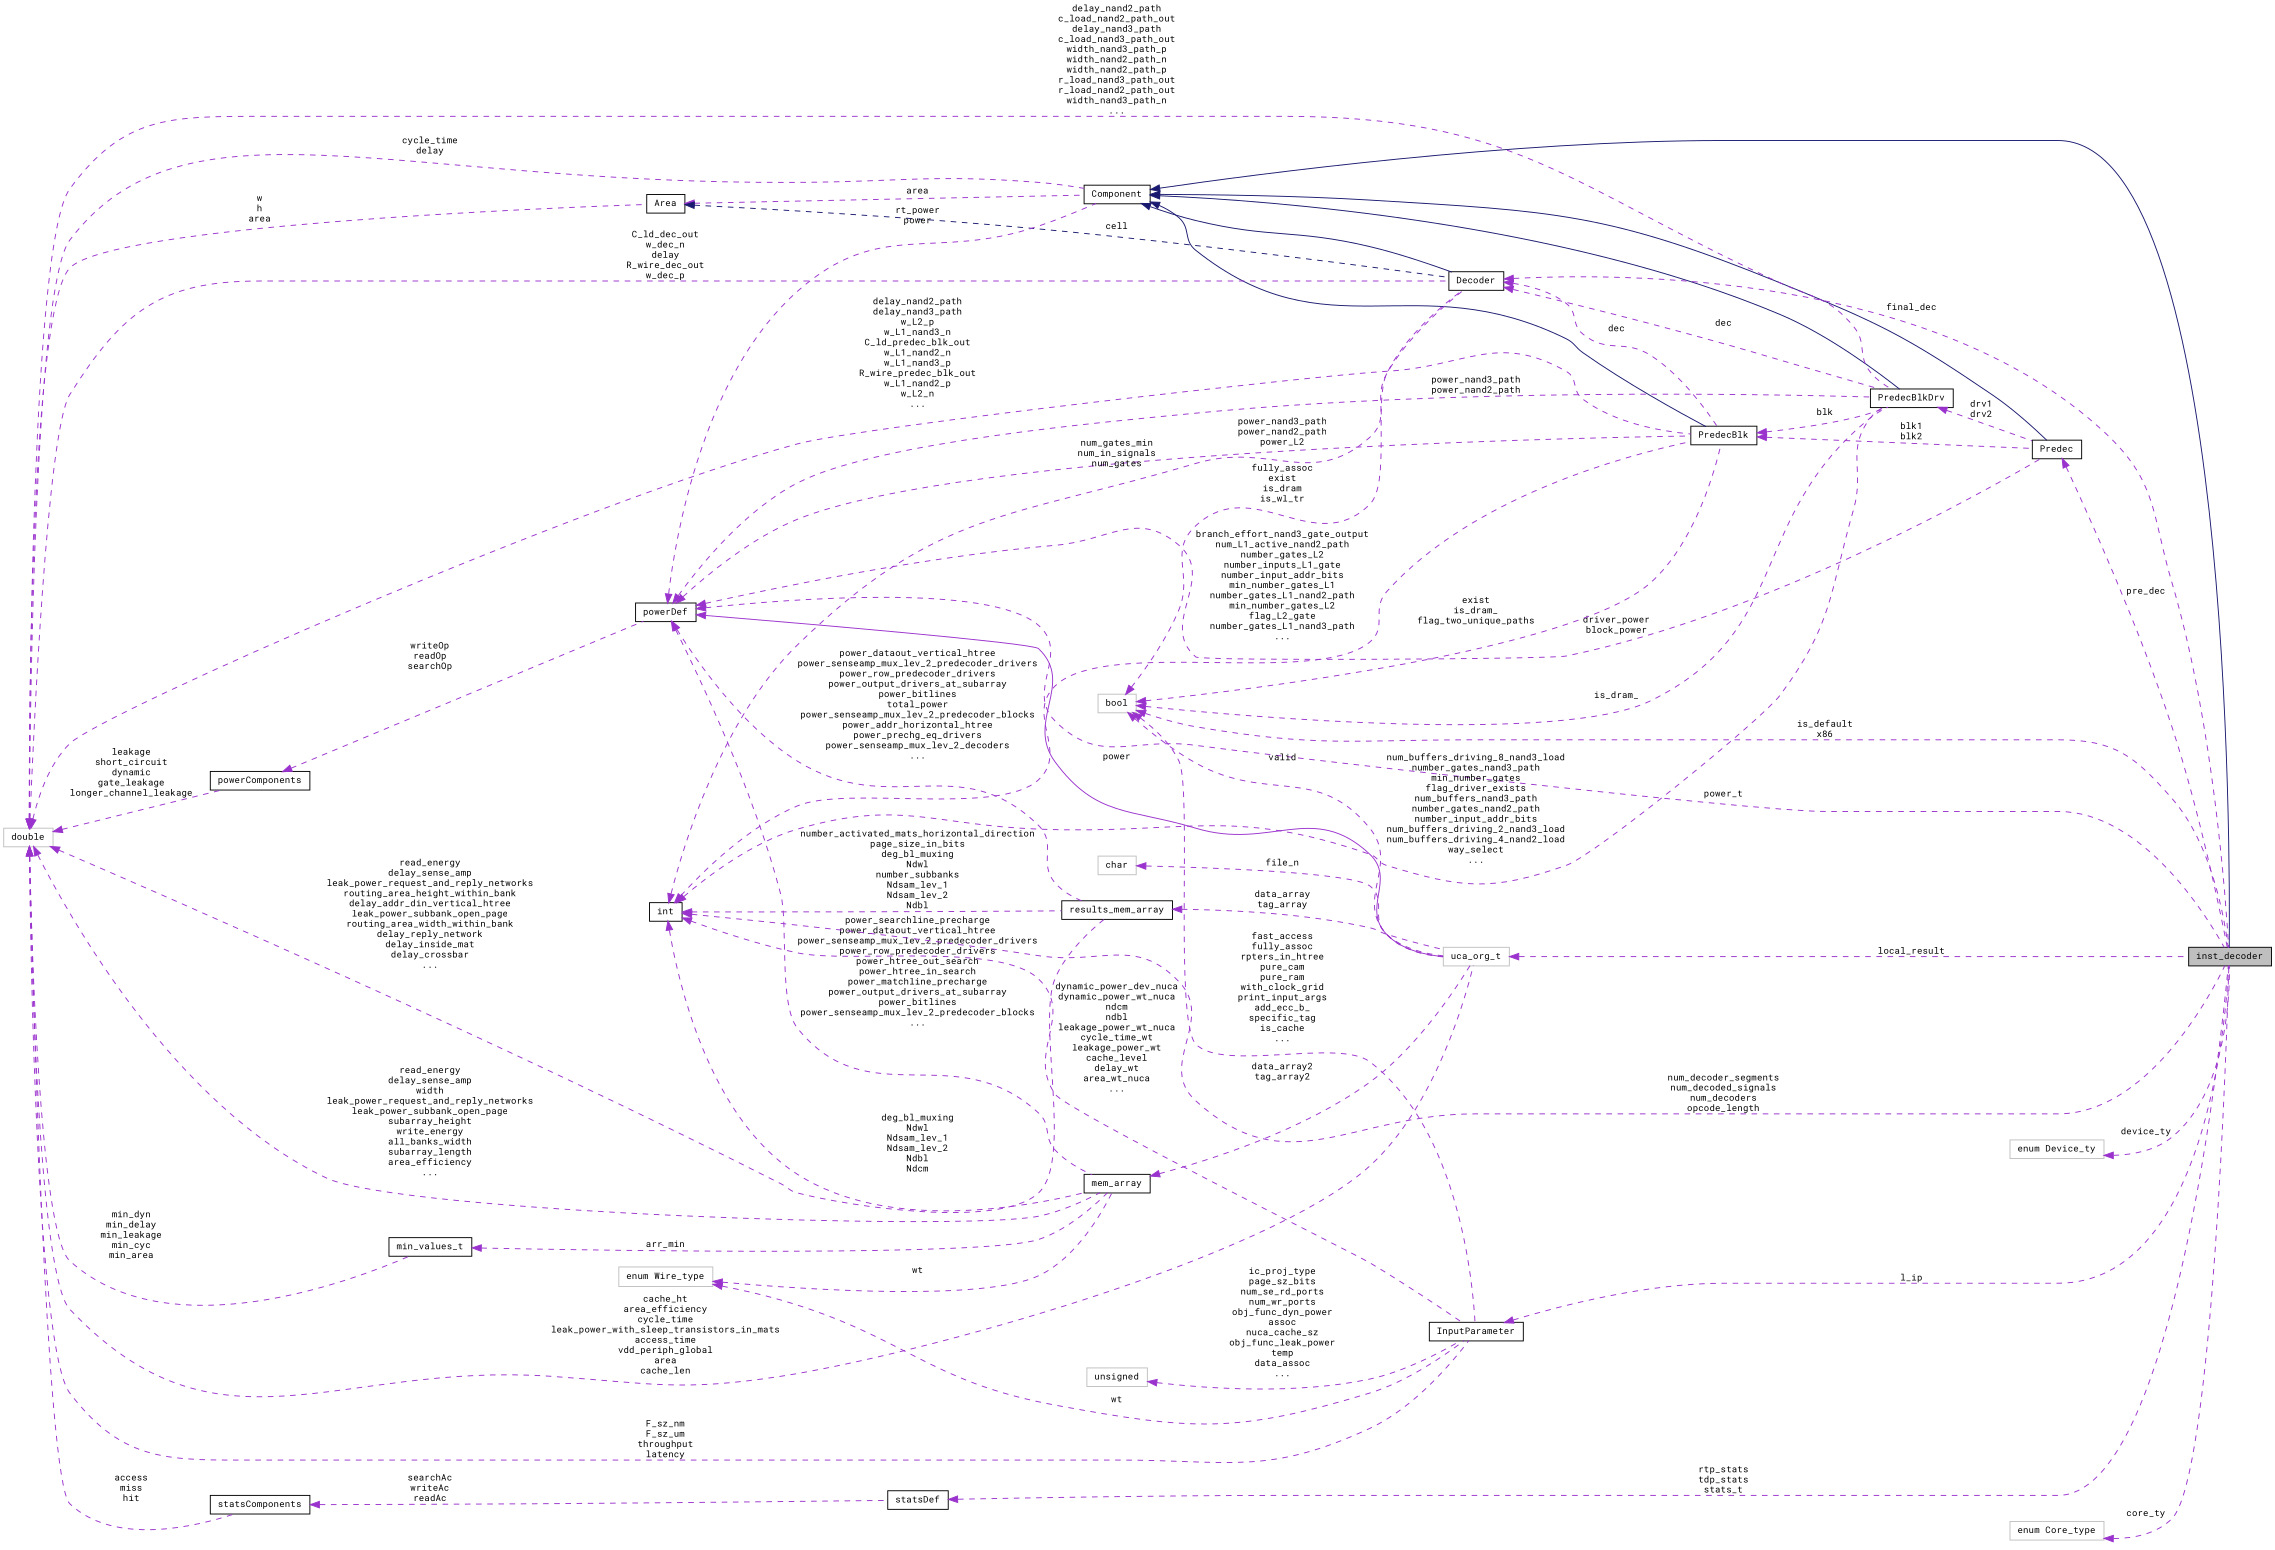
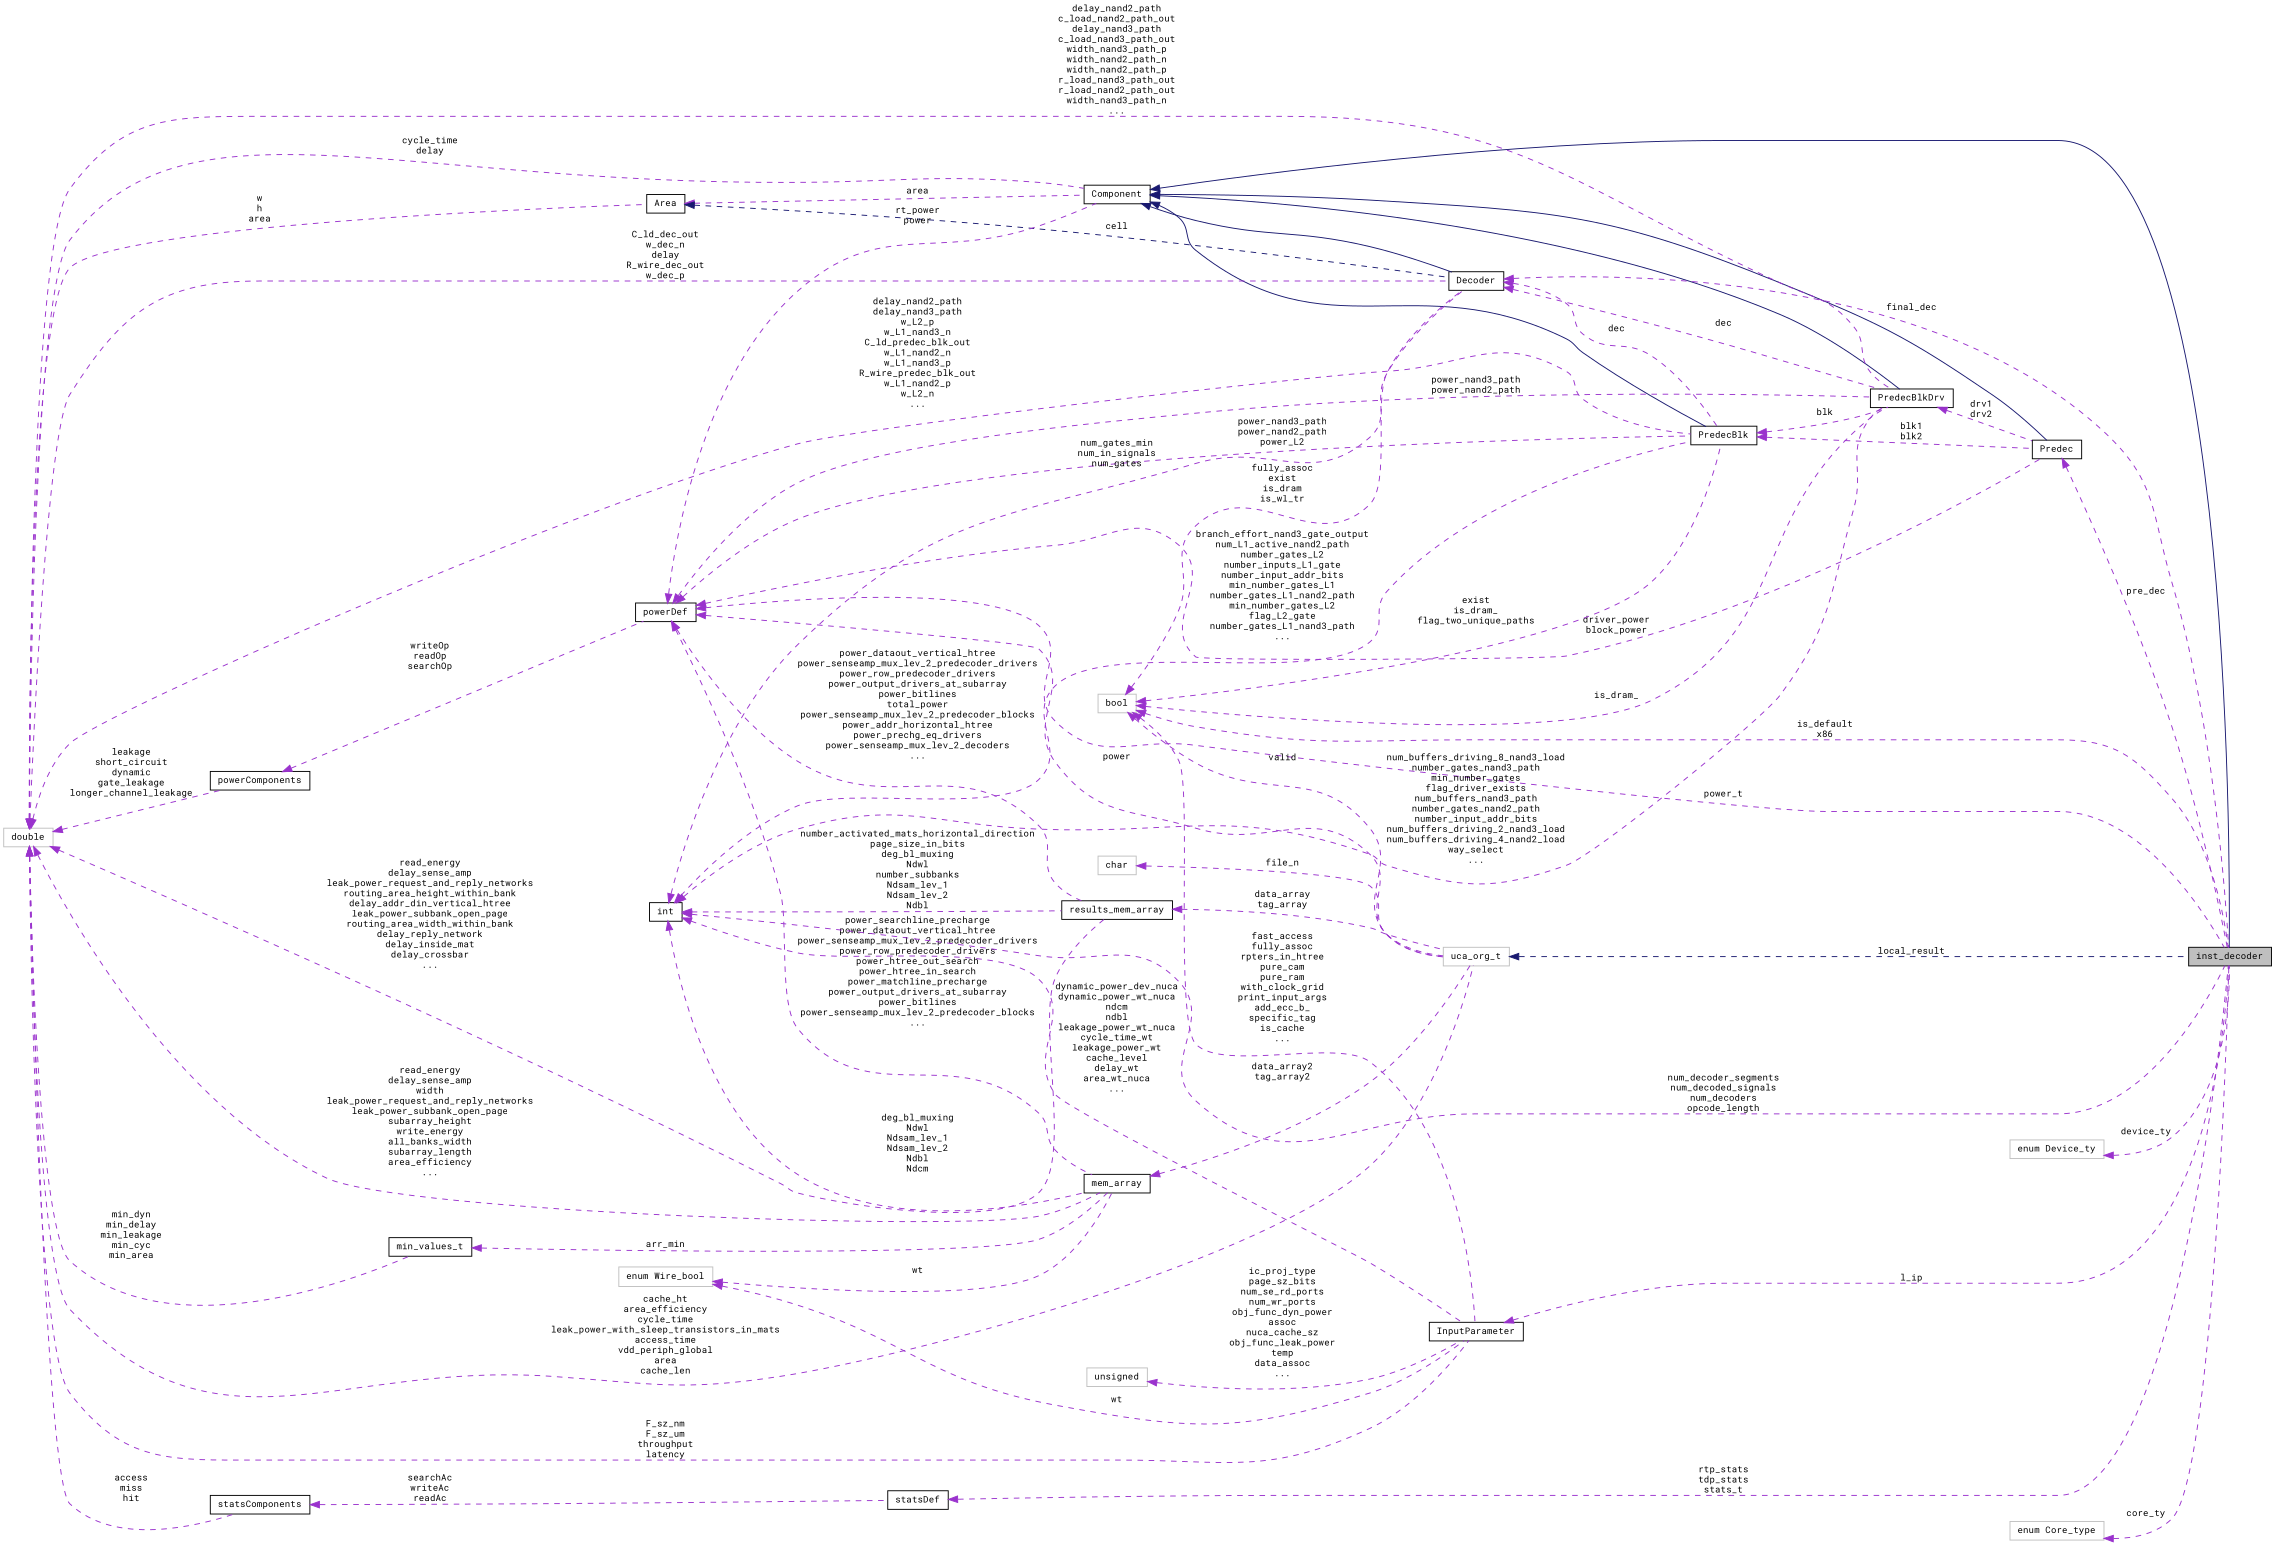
  digraph {
    fontname="Roboto Mono"
    rankdir=LR
    node [color=black fontname="Roboto Mono" fontsize=10 shape=record]
    edge [color=darkorchid3 dir=back fontname="Roboto Mono" fontsize=10 labelfontname=FreeSans labelfontsize=10 style=dashed]
    n1 [fillcolor=grey75 fontcolor=black height=0.2 label=inst_decoder style=filled width=0.4]
    n2 [height=0.2 label=Component width=0.4]
    n3 [height=0.2 label=Decoder width=0.4]
    n4 [height=0.2 label=Predec width=0.4]
    n5 [height=0.2 label=PredecBlk width=0.4]
    n6 [height=0.2 label=PredecBlkDrv width=0.4]
    n7 [color=grey75 height=0.2 label=double width=0.4]
    n8 [height=0.2 label=powerComponents width=0.4]
    n9 [height=0.2 label=Area width=0.4]
    n10 [color=grey75 height=0.2 label=uca_org_t width=0.4]
    n11 [height=0.2 label=mem_array width=0.4]
    n12 [height=0.2 label=min_values_t width=0.4]
    n13 [height=0.2 label=results_mem_array width=0.4]
    n14 [height=0.2 label=statsComponents width=0.4]
    n15 [height=0.2 label=InputParameter width=0.4]
    n16 [height=0.2 label=powerDef width=0.4]
    n17 [height=0.2 label=statsDef width=0.4]
    n18 [color=grey75 height=0.2 label="enum Device_ty" width=0.4]
    n19 [color=grey75 height=0.2 label=char width=0.4]
    n20 [height=0.2 label=int width=0.4]
-   n21 [color=grey75 height=0.2 label="enum Wire_type" width=0.4]
+   n21 [color=grey75 height=0.2 label="enum Wire_bool" width=0.4]
    n22 [color=grey75 height=0.2 label=bool width=0.4]
    n23 [color=grey75 height=0.2 label=unsigned width=0.4]
    n24 [color=grey75 height=0.2 label="enum Core_type" width=0.4]
    n2 -> n1 [color=midnightblue style=solid]
    n2 -> n3 [color=midnightblue style=solid]
    n2 -> n4 [color=midnightblue style=solid]
    n2 -> n5 [color=midnightblue style=solid]
    n2 -> n6 [color=midnightblue style=solid]
    n3 -> n1 [label=final_dec]
    n3 -> n5 [label=dec]
    n3 -> n6 [label=dec]
    n4 -> n1 [label=pre_dec]
    n5 -> n4 [label="blk1\nblk2"]
    n5 -> n6 [label=blk]
    n6 -> n4 [label="drv1\ndrv2"]
    n7 -> n2 [label="cycle_time\ndelay"]
    n7 -> n3 [label="C_ld_dec_out\nw_dec_n\ndelay\nR_wire_dec_out\nw_dec_p"]
    n7 -> n5 [label="delay_nand2_path\ndelay_nand3_path\nw_L2_p\nw_L1_nand3_n\nC_ld_predec_blk_out\nw_L1_nand2_n\nw_L1_nand3_p\nR_wire_predec_blk_out\nw_L1_nand2_p\nw_L2_n\n..."]
    n7 -> n6 [label="delay_nand2_path\nc_load_nand2_path_out\ndelay_nand3_path\nc_load_nand3_path_out\nwidth_nand3_path_p\nwidth_nand2_path_n\nwidth_nand2_path_p\nr_load_nand3_path_out\nr_load_nand2_path_out\nwidth_nand3_path_n\n..."]
    n7 -> n8 [label="leakage\nshort_circuit\ndynamic\ngate_leakage\nlonger_channel_leakage"]
    n7 -> n9 [label="w\nh\narea"]
    n7 -> n10 [label="cache_ht\narea_efficiency\ncycle_time\nleak_power_with_sleep_transistors_in_mats\naccess_time\nvdd_periph_global\narea\ncache_len"]
    n7 -> n11 [label="read_energy\ndelay_sense_amp\nwidth\nleak_power_request_and_reply_networks\nleak_power_subbank_open_page\nsubarray_height\nwrite_energy\nall_banks_width\nsubarray_length\narea_efficiency\n..."]
    n7 -> n12 [label="min_dyn\nmin_delay\nmin_leakage\nmin_cyc\nmin_area"]
    n7 -> n13 [label="read_energy\ndelay_sense_amp\nleak_power_request_and_reply_networks\nrouting_area_height_within_bank\ndelay_addr_din_vertical_htree\nleak_power_subbank_open_page\nrouting_area_width_within_bank\ndelay_reply_network\ndelay_inside_mat\ndelay_crossbar\n..."]
    n7 -> n14 [label="access\nmiss\nhit"]
    n7 -> n15 [label="F_sz_nm\nF_sz_um\nthroughput\nlatency"]
    n8 -> n16 [label="writeOp\nreadOp\nsearchOp"]
    n9 -> n2 [label=area]
    n9 -> n3 [color=midnightblue label=cell]
-   n10 -> n1 [label=local_result]
+   n10 -> n1 [color=midnightblue label=local_result]
    n11 -> n10 [label="data_array2\ntag_array2"]
    n12 -> n11 [label=arr_min]
    n13 -> n10 [label="data_array\ntag_array"]
    n14 -> n17 [label="searchAc\nwriteAc\nreadAc"]
    n15 -> n1 [label=l_ip]
    n16 -> n1 [label=power_t]
    n16 -> n2 [label="rt_power\npower"]
    n16 -> n4 [label="driver_power\nblock_power"]
    n16 -> n5 [label="power_nand3_path\npower_nand2_path\npower_L2"]
    n16 -> n6 [label="power_nand3_path\npower_nand2_path"]
-   n16 -> n10 [label=power style=solid]
+   n16 -> n10 [label=power]
    n16 -> n11 [label="power_searchline_precharge\npower_dataout_vertical_htree\npower_senseamp_mux_lev_2_predecoder_drivers\npower_row_predecoder_drivers\npower_htree_out_search\npower_htree_in_search\npower_matchline_precharge\npower_output_drivers_at_subarray\npower_bitlines\npower_senseamp_mux_lev_2_predecoder_blocks\n..."]
    n16 -> n13 [label="power_dataout_vertical_htree\npower_senseamp_mux_lev_2_predecoder_drivers\npower_row_predecoder_drivers\npower_output_drivers_at_subarray\npower_bitlines\ntotal_power\npower_senseamp_mux_lev_2_predecoder_blocks\npower_addr_horizontal_htree\npower_prechg_eq_drivers\npower_senseamp_mux_lev_2_decoders\n..."]
    n17 -> n1 [label="rtp_stats\ntdp_stats\nstats_t"]
    n18 -> n1 [label=device_ty]
    n19 -> n10 [label=file_n]
    n20 -> n1 [label="num_decoder_segments\nnum_decoded_signals\nnum_decoders\nopcode_length"]
    n20 -> n3 [label="num_gates_min\nnum_in_signals\nnum_gates"]
    n20 -> n5 [label="branch_effort_nand3_gate_output\nnum_L1_active_nand2_path\nnumber_gates_L2\nnumber_inputs_L1_gate\nnumber_input_addr_bits\nmin_number_gates_L1\nnumber_gates_L1_nand2_path\nmin_number_gates_L2\nflag_L2_gate\nnumber_gates_L1_nand3_path\n..."]
    n20 -> n6 [label="num_buffers_driving_8_nand3_load\nnumber_gates_nand3_path\nmin_number_gates\nflag_driver_exists\nnum_buffers_nand3_path\nnumber_gates_nand2_path\nnumber_input_addr_bits\nnum_buffers_driving_2_nand3_load\nnum_buffers_driving_4_nand2_load\nway_select\n..."]
    n20 -> n11 [label="deg_bl_muxing\nNdwl\nNdsam_lev_1\nNdsam_lev_2\nNdbl\nNdcm"]
    n20 -> n13 [label="number_activated_mats_horizontal_direction\npage_size_in_bits\ndeg_bl_muxing\nNdwl\nnumber_subbanks\nNdsam_lev_1\nNdsam_lev_2\nNdbl"]
    n20 -> n15 [label="dynamic_power_dev_nuca\ndynamic_power_wt_nuca\nndcm\nndbl\nleakage_power_wt_nuca\ncycle_time_wt\nleakage_power_wt\ncache_level\ndelay_wt\narea_wt_nuca\n..."]
    n21 -> n11 [label=wt]
    n21 -> n15 [label=wt]
    n22 -> n1 [label="is_default\nx86"]
    n22 -> n3 [label="fully_assoc\nexist\nis_dram\nis_wl_tr"]
    n22 -> n5 [label="exist\nis_dram_\nflag_two_unique_paths"]
    n22 -> n6 [label=is_dram_]
    n22 -> n10 [label=valid]
    n22 -> n15 [label="fast_access\nfully_assoc\nrpters_in_htree\npure_cam\npure_ram\nwith_clock_grid\nprint_input_args\nadd_ecc_b_\nspecific_tag\nis_cache\n..."]
    n23 -> n15 [label="ic_proj_type\npage_sz_bits\nnum_se_rd_ports\nnum_wr_ports\nobj_func_dyn_power\nassoc\nnuca_cache_sz\nobj_func_leak_power\ntemp\ndata_assoc\n..."]
    n24 -> n1 [label=core_ty]
  }
